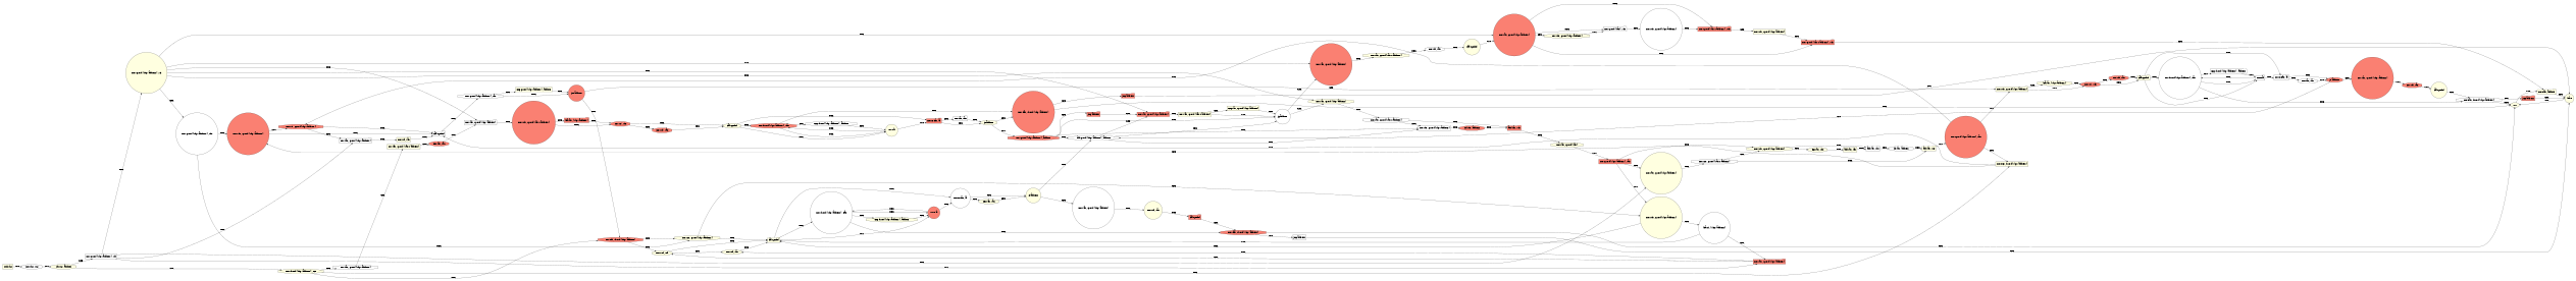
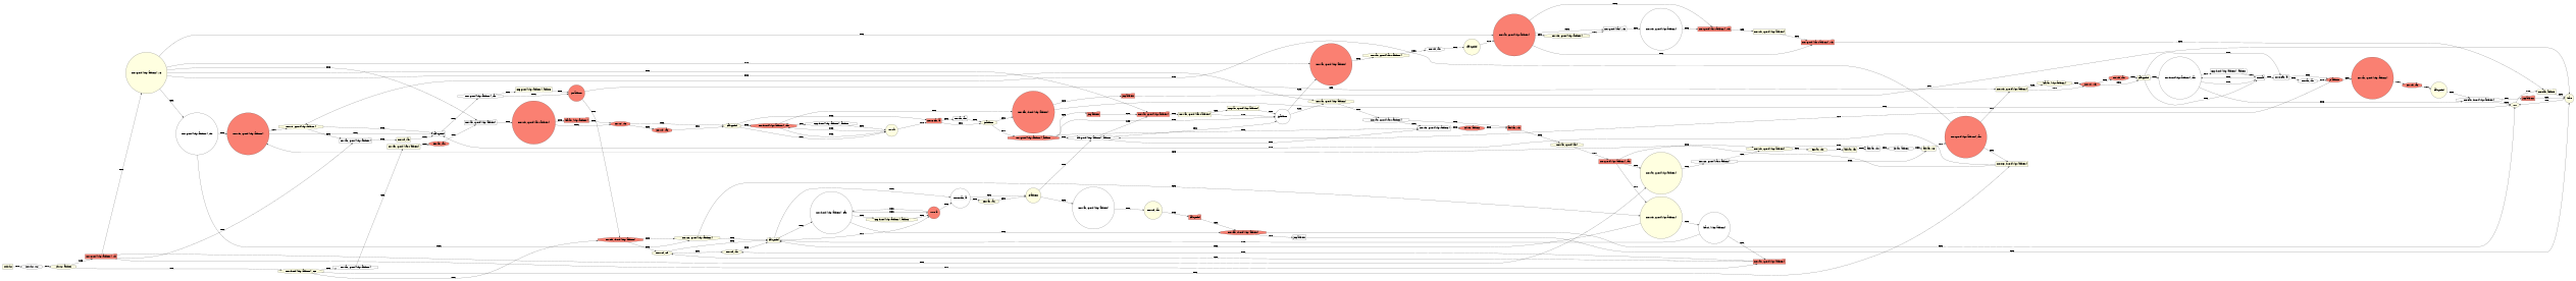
  digraph {
    rankdir=LR
    node [fillcolor=lightyellow shape=octagon style=filled]
    n1 [label="push rbp" shape=folder]
    n2 [fillcolor=white label="mov rbp , rsp"]
    n3 [label="sub rsp , address"]
-   n4 [fillcolor=white label="mov qword [ rbp - address ] , rdi" shape=folder]
+   n4 [fillcolor=salmon label="mov qword [ rbp - address ] , rdi" shape=folder]
    n5 [label="mov dword [ rbp - address ] , ecx"]
    n6 [label="mov qword [ rbp - address ] , rsi" shape=circle]
    n7 [label="mov rax , qword [ rbp - address ]" shape=circle]
    n8 [fillcolor=white label="mov rax , qword [ rbp - address ]" shape=folder]
    n9 [fillcolor=salmon label="mov rax , qword [ rbp - address ]" shape=folder]
    n10 [fillcolor=white label="mov qword [ rbp - address ] , rdx" shape=circle]
    n11 [fillcolor=white label="mov rax , qword [ rbp - address ]" shape=folder]
    n12 [fillcolor=salmon label="mov rax , qword [ rbp - address ]" shape=folder]
    n13 [label="mov rax , qword [ rbp - address ]"]
    n14 [fillcolor=salmon label="mov rax , qword [ rbp - address ]" shape=circle]
    n15 [fillcolor=salmon label="mov rax , qword [ rbp - address ]" shape=circle]
    n16 [fillcolor=white label="mov rcx , qword [ rax + address ]"]
    n17 [label="mov rdi , rax" shape=folder]
    n18 [label="mov r8d , edi"]
    n19 [label="mov rdi , rax"]
    n20 [fillcolor=salmon label="mov rdx , qword [ rbp - address ]" shape=circle]
    n21 [label="mov rcx , qword [ rbp - address ]"]
    n22 [fillcolor=salmon label="mov rdx , qword [ rax + address ]" shape=circle]
    n23 [label="mov rax , qword [ rax + address ]" shape=folder]
    n24 [fillcolor=white label="mov rax , qword [ rax + address ]"]
    n25 [label="mov rax , qword [ rax + address ]"]
    n26 [label="mov rdx , qword [ rbp - address ]"]
    n27 [fillcolor=white label="mov qword [ rax ] , rdx" shape=folder]
    n28 [fillcolor=salmon label="mov qword [ rax + address ] , rdx" shape=folder]
    n29 [fillcolor=salmon label="mov qword [ rax + address ] , rdx" shape=folder]
    n30 [fillcolor=white label="mov rax , qword [ rbp - address ]"]
    n31 [label="mov ecx , dword [ rbp - address ]" shape=folder]
    n32 [fillcolor=salmon label="mov edi , dword [ rbp - address ]"]
-   n33 [fillcolor=salmon label="mov rsi , qword [ rbp - address ]"]
+   n33 [label="mov rsi , qword [ rbp - address ]"]
    n34 [fillcolor=white label="call symbol" shape=folder]
    n35 [label="mov rdx , qword [ rbp - address ]" shape=circle]
    n36 [label="call symbol" shape=folder]
    n37 [label="mov rax , qword [ rax + address ]" shape=folder]
    n38 [fillcolor=salmon label="test rax , rax"]
    n39 [fillcolor=salmon label="lea rax , [ rbp - address ]" shape=folder]
    n40 [fillcolor=salmon label="mov rsi , rdx"]
    n41 [fillcolor=salmon label="mov rdi , rax"]
    n42 [label="call symbol"]
    n43 [fillcolor=salmon label="mov dword [ rbp - address ] , eax"]
    n44 [label="setne al" shape=circle]
    n45 [fillcolor=salmon label="movzx eax , al" shape=folder]
    n46 [fillcolor=white label="cmp dword [ rbp - address ] , address"]
    n47 [fillcolor=salmon label="mov eax , dword [ rbp - address ]" shape=circle]
    n48 [fillcolor=white label="test rax , rax" shape=folder]
    n49 [label="je address"]
    n50 [fillcolor=salmon label="jmp address" shape=folder]
    n51 [label=retn]
    n52 [fillcolor=salmon label="mov qword [ rbp - address ] , address"]
    n53 [fillcolor=salmon label="jmp address" shape=folder]
    n54 [fillcolor=white label="jg address" shape=circle]
    n55 [fillcolor=white label="mov rdx , qword [ rbp - address ]" shape=folder]
    n56 [fillcolor=white label="add qword [ rbp - address ] , address"]
    n57 [fillcolor=salmon label="shl rdx , address"]
    n58 [label=leave shape=circle]
    n59 [label="mov eax , address" shape=folder]
    n60 [label="cmp rax , qword [ rbp - address ]" shape=folder]
    n61 [fillcolor=salmon label="add rax , rdx" shape=folder]
    n62 [fillcolor=white label="mov rdi , rax"]
    n63 [label="mov rax , qword [ rax ]"]
    n64 [fillcolor=salmon label="mov qword [ rbp - address ] , rax" shape=folder]
    n65 [label="mov rdx , qword [ rbp - address ]"]
    n66 [label="ecx rax , rdx"]
    n67 [fillcolor=white label="add rax , rdx" shape=folder]
    n68 [fillcolor=white label="lea rsi , [ rbp - address ]" shape=circle]
    n69 [label="add rax , rcx" shape=folder]
    n70 [fillcolor=salmon label="mov qword [ rbp - address ] , rax" shape=circle]
    n71 [label="add rax , rax" shape=folder]
    n72 [fillcolor=white label="shl rax , address"]
    n73 [label="mov rdx , qword [ rbp - address ]" shape=folder]
    n74 [label="lea rax , [ rbp - address ]"]
    n75 [fillcolor=salmon label="mov rsi , rdx"]
    n76 [fillcolor=white label="mov qword [ rbp - address ] , rax"]
    n77 [label="cmp qword [ rbp - address ] , address" shape=folder]
    n78 [fillcolor=salmon label="jne address" shape=circle]
    n79 [fillcolor=salmon label="mov rdi , rax"]
    n80 [label="call symbol" shape=folder]
    n81 [label="call symbol" shape=circle]
    n82 [fillcolor=white label="mov rdx , qword [ rbp - address ]" shape=circle]
    n83 [label="mov rdx , qword [ rbp - address ]" shape=folder]
    n84 [fillcolor=white label="mov dword [ rbp - address ] , eax" shape=circle]
    n85 [fillcolor=salmon label="setne al" shape=circle]
    n86 [fillcolor=white label="movzx eax , al" shape=circle]
    n87 [label="cmp dword [ rbp - address ] , address"]
    n88 [fillcolor=salmon label="mov eax , dword [ rbp - address ]"]
    n89 [label="test rax , rax"]
    n90 [label="je address" shape=circle]
    n91 [fillcolor=white label="jmp address" shape=folder]
    n92 [fillcolor=white label="mov rax , qword [ rbp - address ]" shape=circle]
    n93 [label="mov rdi , rax" shape=circle]
    n94 [fillcolor=salmon label="call symbol" shape=folder]
    n95 [fillcolor=white label="mov dword [ rbp - address ] , eax" shape=circle]
    n96 [fillcolor=white label="setne al" shape=folder]
    n97 [fillcolor=white label="movzx eax , al" shape=folder]
    n98 [fillcolor=white label="cmp dword [ rbp - address ] , address" shape=folder]
    n99 [fillcolor=white label="mov eax , dword [ rbp - address ]"]
    n100 [fillcolor=white label="test rax , rax"]
    n101 [fillcolor=salmon label="je address"]
    n102 [fillcolor=salmon label="jmp address" shape=folder]
    n103 [fillcolor=salmon label="mov rax , qword [ rbp - address ]" shape=circle]
    n104 [fillcolor=salmon label="mov rdi , rax"]
    n105 [label="call symbol" shape=circle]
    n1 -> n2 [label=CFG]
    n2 -> n3 [label=CFG]
    n3 -> n4 [label=CFG]
    n3 -> n5 [label=CFG]
    n4 -> n6 [label=CFG]
    n4 -> n7 [label=DFG]
    n4 -> n8 [label=DFG]
    n4 -> n9 [label=DFG]
    n5 -> n30 [label=CFG]
    n5 -> n31 [label=DFG]
    n5 -> n32 [label=DFG]
    n6 -> n10 [label=CFG]
    n6 -> n11 [label=DFG]
    n6 -> n12 [label=DFG]
    n6 -> n13 [label=DFG]
    n6 -> n14 [label=DFG]
    n6 -> n15 [label=DFG]
    n7 -> n16 [label=DFG]
    n8 -> n17 [label=DFG]
    n9 -> n18 [label=CFG]
    n9 -> n19 [label=DFG]
    n10 -> n20 [label=DFG]
    n10 -> n21 [label=DFG]
    n11 -> n22 [label=DFG]
    n12 -> n23 [label=DFG]
    n13 -> n24 [label=DFG]
    n14 -> n25 [label=DFG]
    n15 -> n26 [label=CFG]
    n15 -> n27 [label=DFG]
    n15 -> n28 [label=DFG]
    n15 -> n29 [label=DFG]
    n16 -> n65 [label=CFG]
    n16 -> n69 [label=DFG]
    n17 -> n34 [label=DFG]
    n18 -> n19 [label=CFG]
    n18 -> n36 [label=DFG]
    n19 -> n36 [label=DFG]
    n20 -> n33 [label=CFG]
    n20 -> n34 [label=DFG]
    n21 -> n35 [label=CFG]
    n21 -> n36 [label=DFG]
    n22 -> n39 [label=CFG]
    n22 -> n40 [label=DFG]
    n23 -> n54 [label=DFG]
    n23 -> n60 [label=CFG]
    n24 -> n55 [label=CFG]
    n24 -> n61 [label=DFG]
    n25 -> n62 [label=DFG]
    n26 -> n27 [label=DFG]
    n27 -> n82 [label=CFG]
    n28 -> n83 [label=CFG]
    n29 -> n59 [label=CFG]
    n30 -> n37 [label=CFG]
    n31 -> n20 [label=CFG]
    n31 -> n34 [label=DFG]
    n32 -> n18 [label=DFG]
    n32 -> n21 [label=CFG]
    n33 -> n8 [label=CFG]
    n33 -> n34 [label=DFG]
    n34 -> n76 [label=DFG]
    n35 -> n36 [label=DFG]
    n35 -> n68 [label=CFG]
    n36 -> n84 [label=DFG]
    n36 -> n85 [label=DFG]
    n36 -> n86 [label=DFG]
    n37 -> n38 [label=CFG]
    n38 -> n11 [label=CFG]
    n39 -> n40 [label=CFG]
    n40 -> n41 [label=CFG]
    n40 -> n42 [label=DFG]
    n41 -> n42 [label=DFG]
    n42 -> n43 [label=DFG]
    n42 -> n44 [label=DFG]
    n42 -> n45 [label=DFG]
    n43 -> n44 [label=DFG]
    n43 -> n46 [label=CFG]
    n43 -> n47 [label=DFG]
    n44 -> n43 [label=DFG]
    n44 -> n45 [label=DFG]
    n45 -> n48 [label=CFG]
    n45 -> n49 [label=DFG]
    n46 -> n44 [label=CFG]
    n47 -> n50 [label=CFG]
    n47 -> n51 [label=DFG]
    n48 -> n49 [label=CFG]
    n49 -> n47 [label=CFG]
    n49 -> n52 [label=CFG]
    n50 -> n58 [label=CFG]
    n51 -> n59 [label=DFG]
    n52 -> n53 [label=CFG]
    n52 -> n54 [label=DFG]
    n52 -> n55 [label=DFG]
    n52 -> n56 [label=DFG]
    n53 -> n12 [label=CFG]
    n54 -> n13 [label=CFG]
    n54 -> n14 [label=CFG]
    n55 -> n57 [label=DFG]
    n56 -> n12 [label=CFG]
    n56 -> n54 [label=DFG]
    n56 -> n55 [label=DFG]
    n57 -> n61 [label=DFG]
    n58 -> n51 [label=CFG]
    n59 -> n58 [label=CFG]
    n60 -> n54 [label=CFG]
    n61 -> n63 [label=DFG]
    n62 -> n81 [label=DFG]
    n63 -> n64 [label=DFG]
    n64 -> n7 [label=CFG]
    n64 -> n35 [label=DFG]
    n64 -> n65 [label=DFG]
    n65 -> n66 [label=DFG]
    n65 -> n67 [label=DFG]
    n66 -> n71 [label=DFG]
    n67 -> n72 [label=DFG]
    n68 -> n9 [label=CFG]
    n68 -> n36 [label=DFG]
    n69 -> n70 [label=DFG]
    n70 -> n31 [label=CFG]
    n70 -> n33 [label=DFG]
    n70 -> n73 [label=DFG]
    n71 -> n67 [label=DFG]
    n72 -> n69 [label=DFG]
    n73 -> n74 [label=CFG]
    n73 -> n75 [label=DFG]
    n74 -> n75 [label=CFG]
    n75 -> n79 [label=CFG]
    n75 -> n80 [label=DFG]
    n76 -> n77 [label=CFG]
    n76 -> n78 [label=DFG]
    n77 -> n78 [label=CFG]
    n78 -> n32 [label=CFG]
    n78 -> n73 [label=CFG]
    n79 -> n80 [label=DFG]
    n80 -> n95 [label=DFG]
    n80 -> n96 [label=DFG]
    n80 -> n97 [label=DFG]
    n81 -> n15 [label=CFG]
    n82 -> n28 [label=DFG]
    n83 -> n29 [label=DFG]
    n84 -> n85 [label=DFG]
    n84 -> n87 [label=CFG]
    n84 -> n88 [label=DFG]
    n85 -> n84 [label=DFG]
    n85 -> n86 [label=DFG]
    n86 -> n89 [label=CFG]
    n86 -> n90 [label=DFG]
    n87 -> n85 [label=CFG]
    n88 -> n51 [label=DFG]
    n88 -> n91 [label=CFG]
    n89 -> n90 [label=CFG]
    n90 -> n56 [label=CFG]
    n90 -> n92 [label=CFG]
    n91 -> n58 [label=CFG]
    n92 -> n93 [label=DFG]
    n93 -> n94 [label=DFG]
    n94 -> n88 [label=CFG]
    n95 -> n96 [label=DFG]
    n95 -> n98 [label=CFG]
    n95 -> n99 [label=DFG]
    n96 -> n95 [label=DFG]
    n96 -> n97 [label=DFG]
    n97 -> n100 [label=CFG]
    n97 -> n101 [label=DFG]
    n98 -> n96 [label=CFG]
    n99 -> n51 [label=DFG]
    n99 -> n102 [label=CFG]
    n100 -> n101 [label=CFG]
    n101 -> n56 [label=CFG]
    n101 -> n103 [label=CFG]
    n102 -> n58 [label=CFG]
    n103 -> n104 [label=DFG]
    n104 -> n105 [label=DFG]
    n105 -> n99 [label=CFG]
  }
